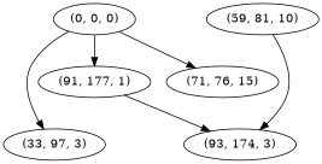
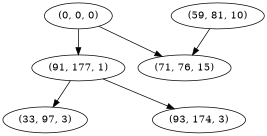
  digraph {
    n1 [label="(33, 97, 3)"]
    "(0, 0, 0)"
    "(91, 177, 1)"
    "(71, 76, 15)"
    "(59, 81, 10)"
    "(93, 174, 3)"
-   "(0, 0, 0)" -> n1
+   "(91, 177, 1)" -> n1
    "(0, 0, 0)" -> "(91, 177, 1)"
    "(0, 0, 0)" -> "(71, 76, 15)"
    "(91, 177, 1)" -> "(93, 174, 3)"
-   "(59, 81, 10)" -> "(93, 174, 3)"
+   "(59, 81, 10)" -> "(71, 76, 15)"
  }
